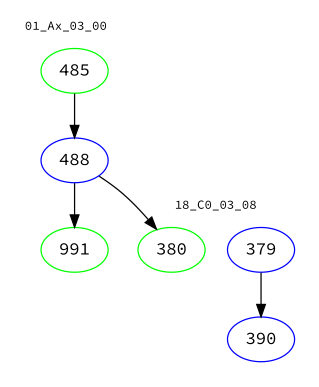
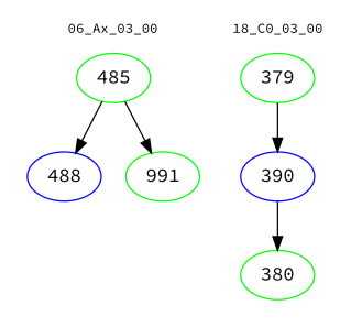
  digraph {
    fontname="Source Code Pro"
    node [color=green fontname="Source Code Pro"]
    edge [color=black fontname="Source Code Pro"]
    n1 [label=485]
    n2 [color=blue label=488]
    n3 [label=991]
-   n4 [color=blue label=379]
+   n4 [label=379]
    n5 [color=blue label=390]
    n6 [label=380]
    subgraph cluster_1 {
      color=white
      fontsize=10
-     label="01_Ax_03_00"
+     label="06_Ax_03_00"
      n1
      n2
      n3
    }
    subgraph cluster_2 {
      color=white
      fontsize=10
-     label="18_C0_03_08"
+     label="18_C0_03_00"
      n4
      n5
      n6
    }
    n1 -> n2
-   n2 -> n3
+   n1 -> n3
    n4 -> n5
-   n2 -> n6
+   n5 -> n6
  }
